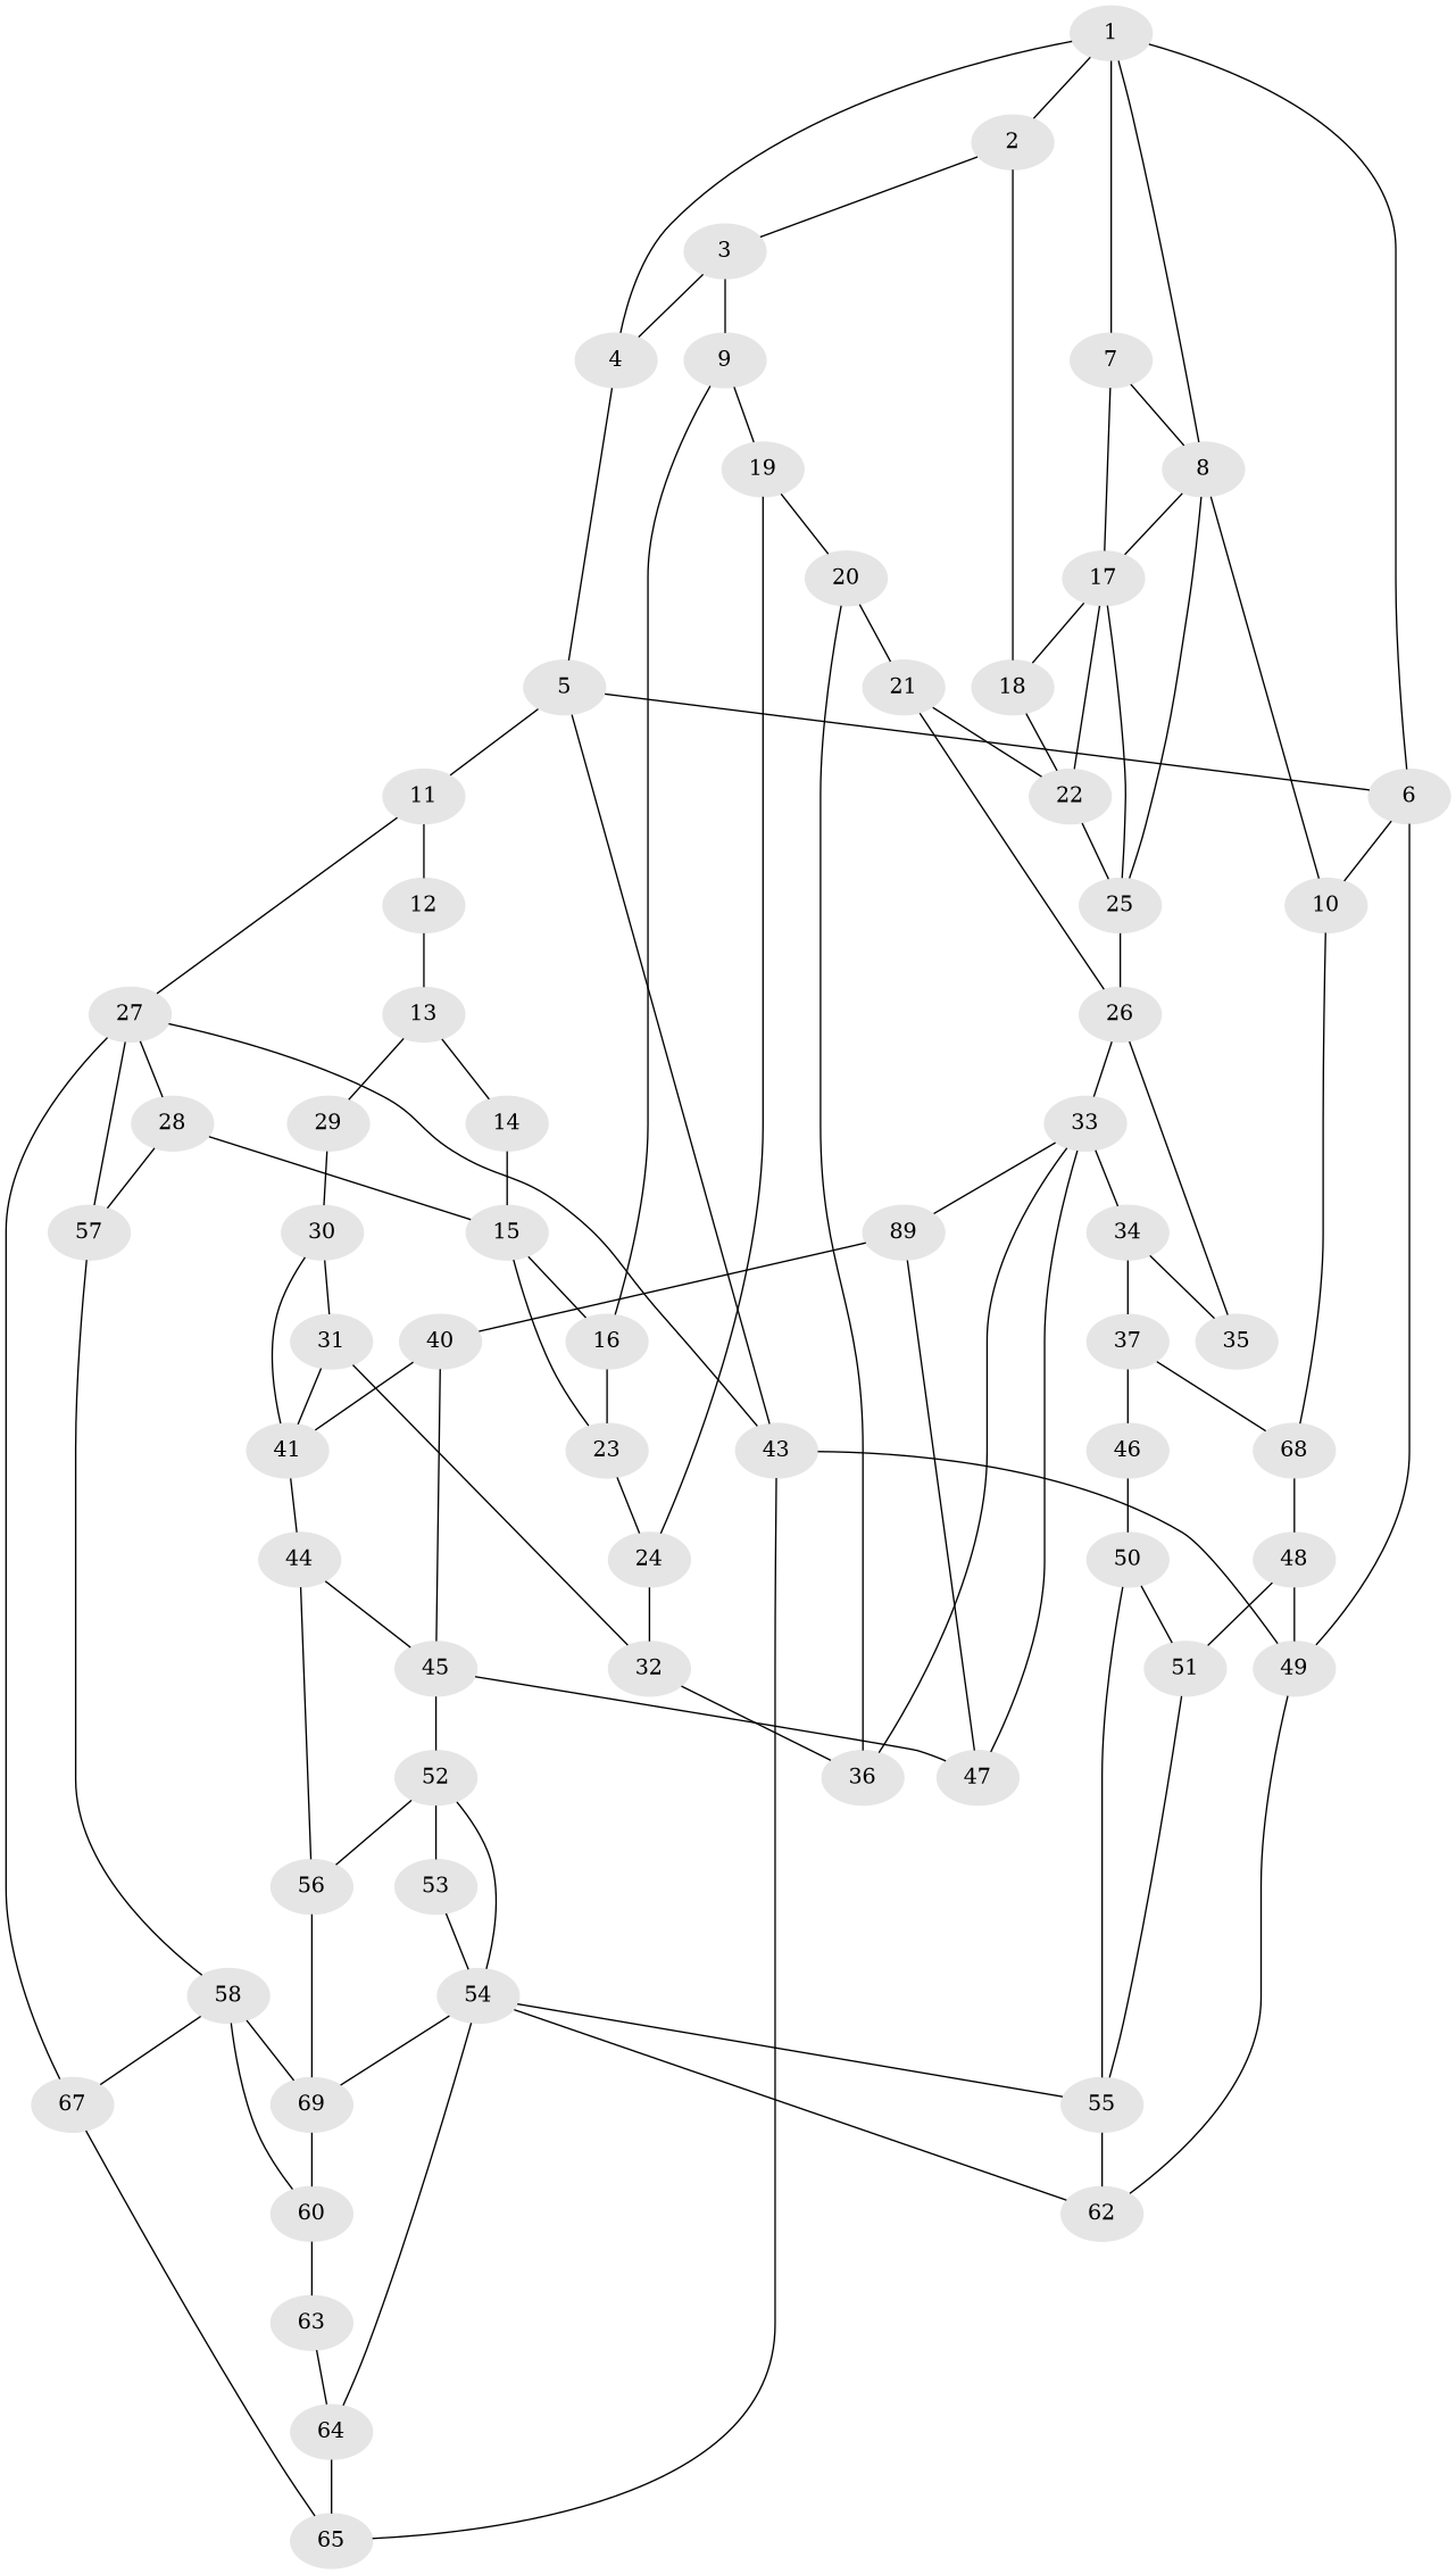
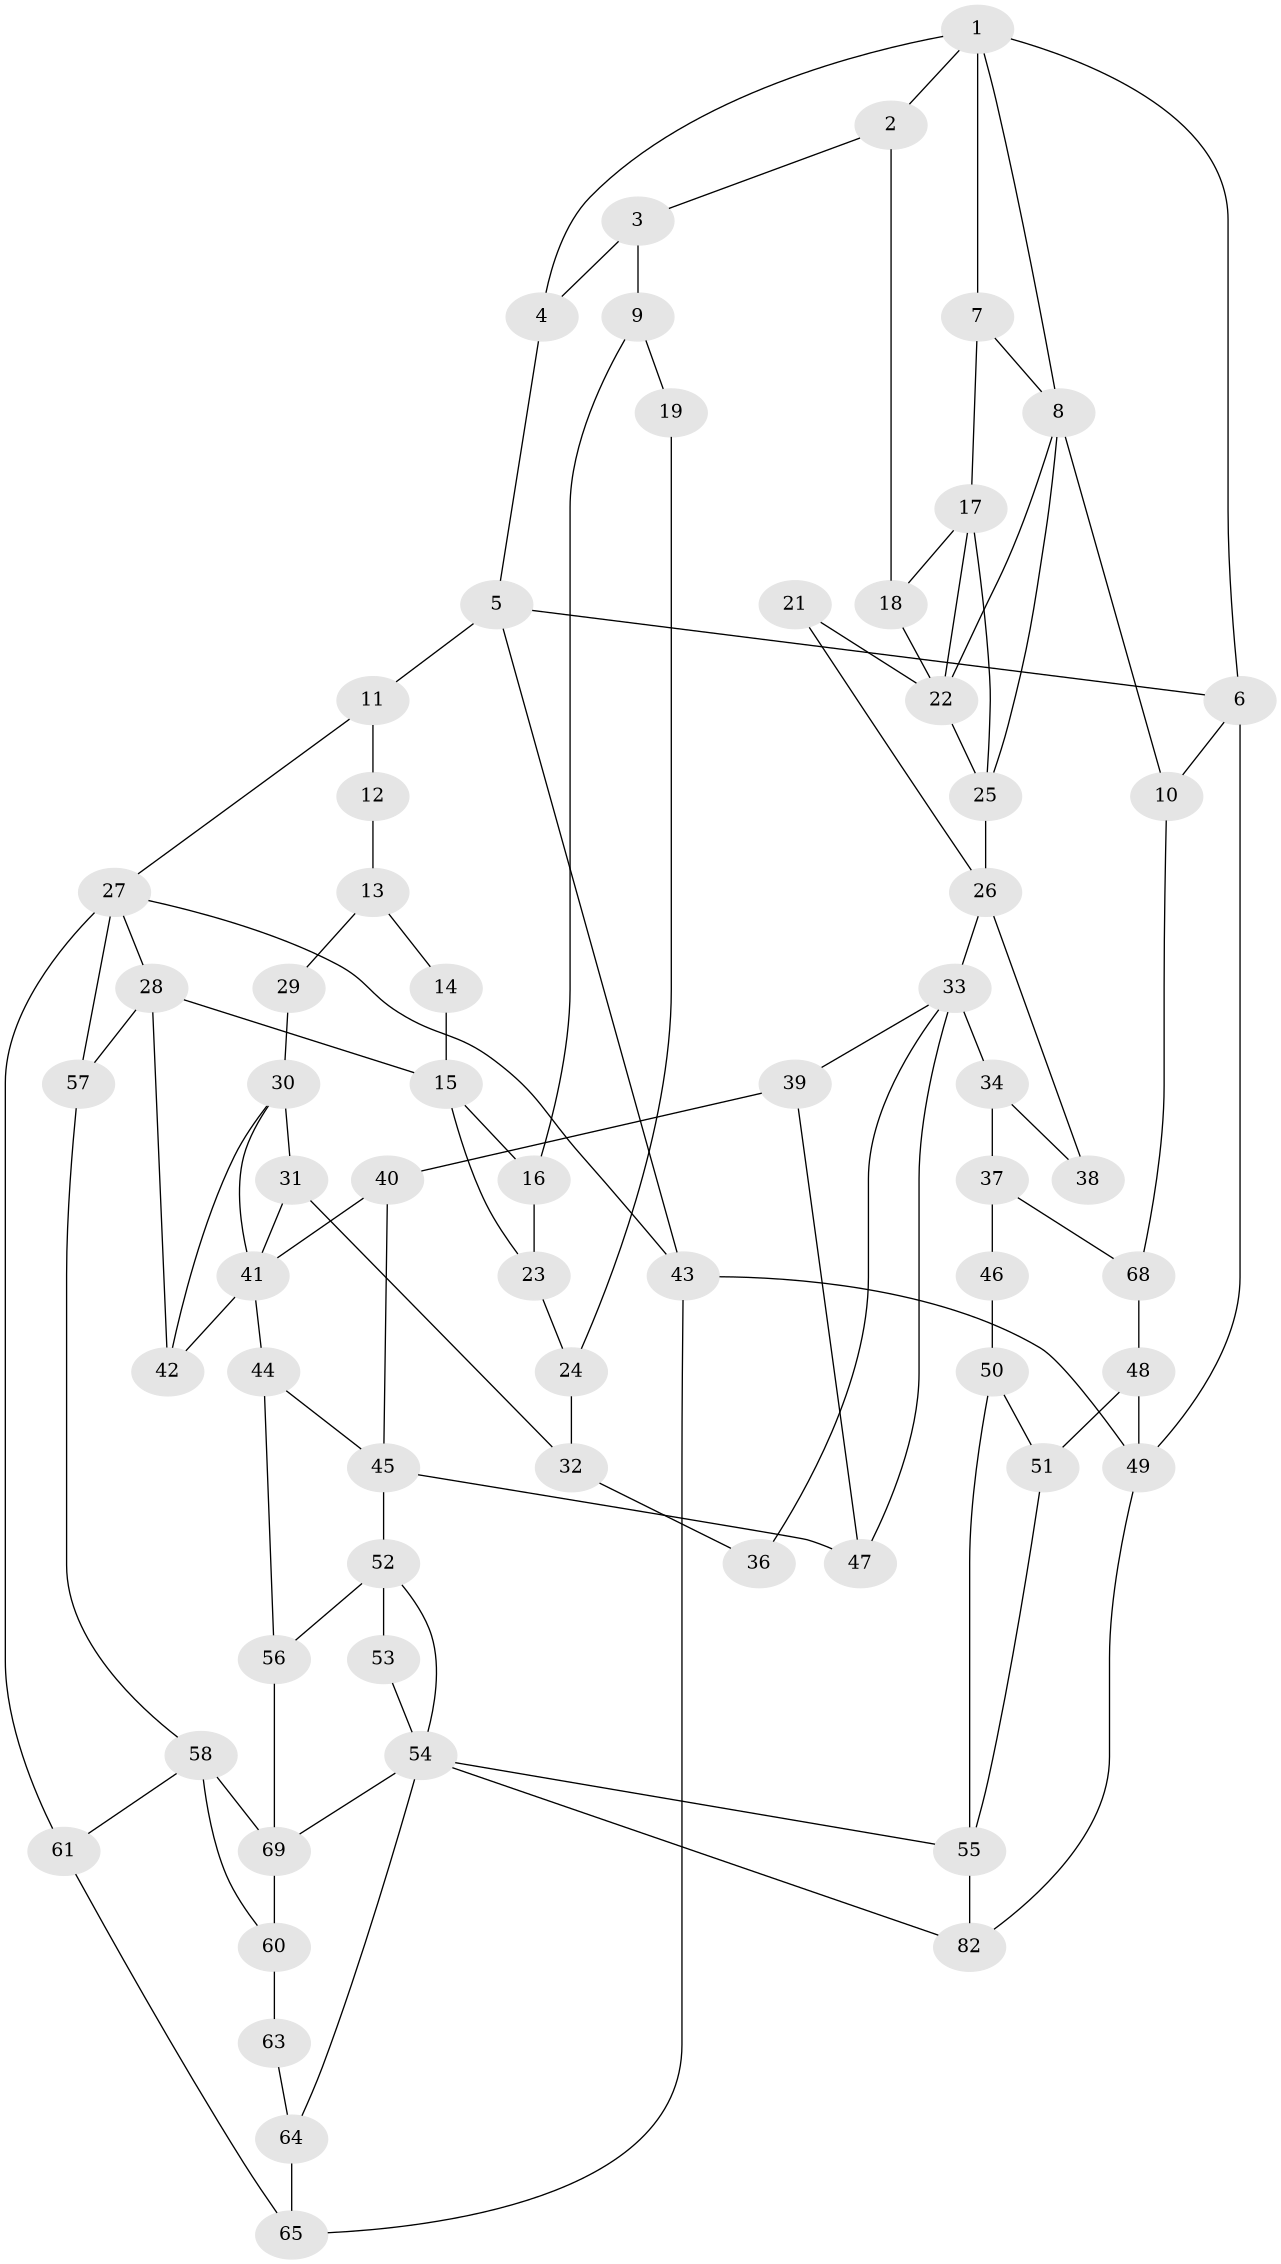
  graph {
    node [color=gray90 style=filled]
    edge [weight=1.0]
    1
    2
    4
    6
    7
    8
    3
    18
    5
    10
    49
    17
    25
    9
    22
    16
    19
    11
    43
    12
    27
    65
    n23 [label=68]
-   62
+   62 [label=82]
    26
    23
-   20
    24
    48
    13
    28
    57
-   61 [label=67]
+   61
    14
    29
    15
    30
    21
    36
    32
    33
-   35
+   35 [label=38]
    34
-   39 [label=89]
+   39
    47
+   42
    58
    31
    41
    44
    37
    40
    46
    50
    51
    45
    52
    56
    n59 [label=69]
    53
    54
    55
    64
    60
    63
    1 -- 2
    1 -- 4
    1 -- 6
    1 -- 7
    1 -- 8
    2 -- 3
    2 -- 18
    4 -- 5
    6 -- 10
    6 -- 49
    7 -- 8
    7 -- 17
    8 -- 10
-   8 -- 17
+   8 -- 22
    8 -- 25
    3 -- 4
    3 -- 9 [weight=2.0]
    18 -- 22
    5 -- 6
    5 -- 11
    5 -- 43
    10 -- n23
    49 -- 62
    17 -- 18 [weight=2.0]
    17 -- 25
    17 -- 22
    25 -- 26 [weight=2.0]
    9 -- 16 [weight=2.0]
    9 -- 19
    22 -- 25
    16 -- 23
-   19 -- 20
    19 -- 24
    11 -- 12
    11 -- 27
    43 -- 49
    43 -- 65
    12 -- 13 [weight=2.0]
    27 -- 43
    27 -- 28
    27 -- 57
    27 -- 61 [weight=2.0]
    n23 -- 48
    26 -- 33
    26 -- 35
    23 -- 24
-   20 -- 21
-   20 -- 36
    24 -- 32
    48 -- 49
    48 -- 51
    13 -- 14 [weight=2.0]
    13 -- 29 [weight=2.0]
    28 -- 57
    28 -- 15
+   28 -- 42
    57 -- 58
    61 -- 65
    14 -- 15 [weight=2.0]
    29 -- 30 [weight=2.0]
    15 -- 16 [weight=3.0]
    15 -- 23
+   30 -- 42
    30 -- 31
    30 -- 41 [weight=2.0]
    21 -- 22
    21 -- 26
    32 -- 36
    33 -- 36
    33 -- 34 [weight=2.0]
    33 -- 39
    33 -- 47
    34 -- 35 [weight=2.0]
    34 -- 37
    39 -- 47
    39 -- 40
    58 -- 61
    58 -- n59
    58 -- 60 [weight=2.0]
    31 -- 32
    31 -- 41
+   41 -- 42
    41 -- 44
    44 -- 45
    44 -- 56
    37 -- n23
    37 -- 46
    40 -- 41
    40 -- 45
    46 -- 50 [weight=4.0]
    50 -- 51
    50 -- 55
    51 -- 55
    45 -- 47
    45 -- 52 [weight=2.0]
    52 -- 56
    52 -- 53 [weight=2.0]
    52 -- 54
    56 -- n59
    n59 -- 60 [weight=2.0]
    53 -- 54
    54 -- 62
    54 -- n59
    54 -- 55
    54 -- 64
    55 -- 62
    64 -- 65
    60 -- 63 [weight=2.0]
    63 -- 64
  }
